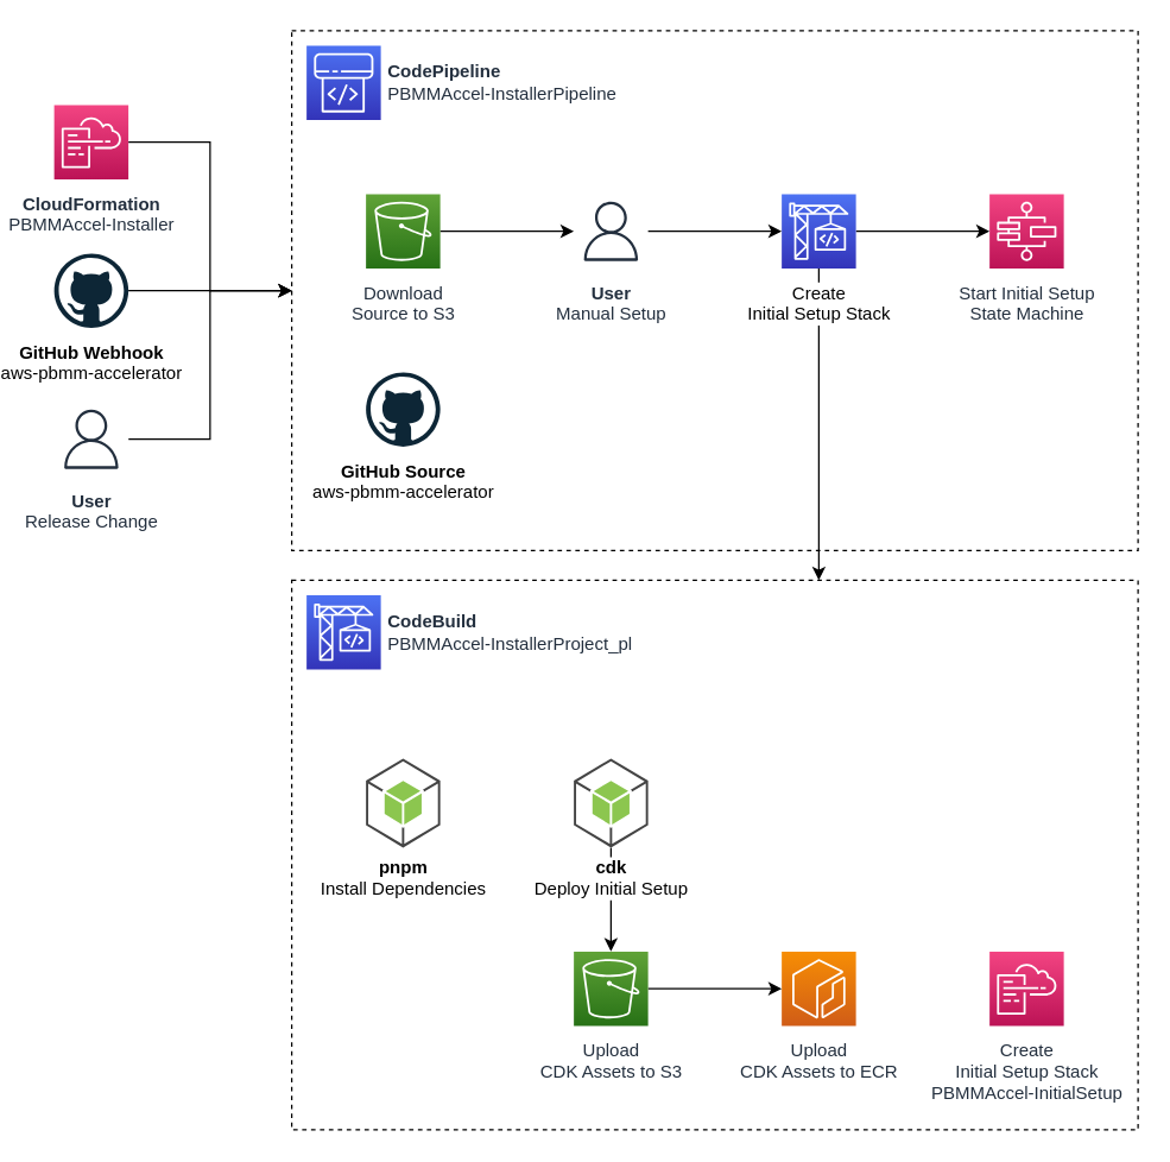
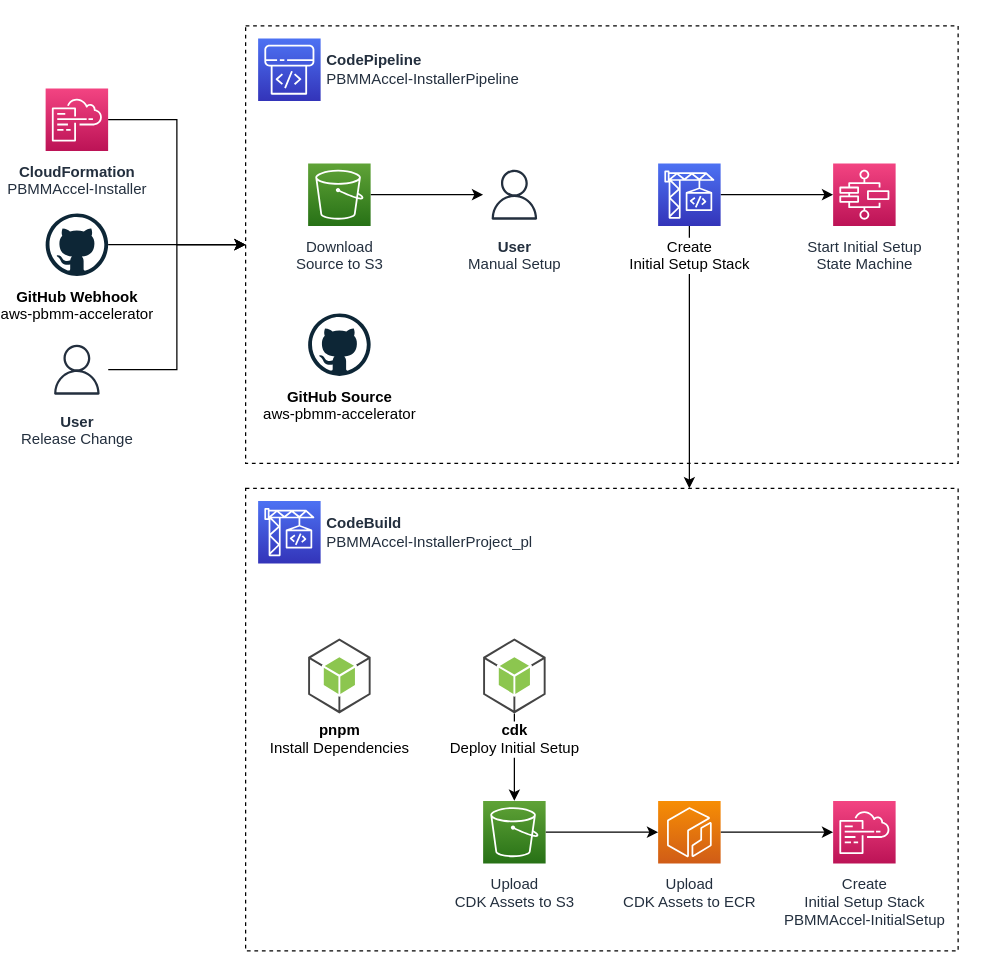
  <mxCell id="0" />
  <mxCell id="1" parent="0" />
  <mxCell id="2" value="" style="rounded=0;whiteSpace=wrap;html=1;dashed=1;labelBackgroundColor=none;fillColor=none;spacing=5;" parent="1" vertex="1"><mxGeometry x="180" y="20" width="570" height="350" as="geometry" /></mxCell>
  <mxCell id="3" value="" style="rounded=0;whiteSpace=wrap;html=1;dashed=1;labelBackgroundColor=none;fillColor=none;spacing=5;" parent="1" vertex="1"><mxGeometry x="180" y="390" width="570" height="370" as="geometry" /></mxCell>
  <mxCell id="4" style="edgeStyle=elbowEdgeStyle;rounded=0;orthogonalLoop=1;jettySize=auto;html=1;fontColor=#000000;" parent="1" source="19" target="3" edge="1"><mxGeometry relative="1" as="geometry"><Array as="points"><mxPoint x="535" y="350" /></Array></mxGeometry></mxCell>
  <mxCell id="5" style="edgeStyle=orthogonalEdgeStyle;rounded=0;orthogonalLoop=1;jettySize=auto;html=1;entryX=0;entryY=0.5;entryDx=0;entryDy=0;" parent="1" source="6" target="2" edge="1"><mxGeometry relative="1" as="geometry" /></mxCell>
  <mxCell id="6" value="&lt;b&gt;GitHub Webhook&lt;/b&gt;&lt;br&gt;aws-pbmm-accelerator" style="dashed=0;outlineConnect=0;html=1;align=center;labelPosition=center;verticalLabelPosition=bottom;verticalAlign=top;shape=mxgraph.weblogos.github;spacing=5;" parent="1" vertex="1"><mxGeometry x="20" y="170" width="50" height="50" as="geometry" /></mxCell>
  <mxCell id="7" style="edgeStyle=orthogonalEdgeStyle;rounded=0;orthogonalLoop=1;jettySize=auto;html=1;entryX=0;entryY=0.5;entryDx=0;entryDy=0;" parent="1" source="8" target="2" edge="1"><mxGeometry relative="1" as="geometry" /></mxCell>
  <mxCell id="8" value="User&lt;br&gt;&lt;span style=&quot;font-weight: normal&quot;&gt;Release Change&lt;/span&gt;" style="outlineConnect=0;fontColor=#232F3E;gradientColor=none;strokeColor=#232F3E;fillColor=#ffffff;dashed=0;verticalLabelPosition=bottom;verticalAlign=top;align=center;html=1;fontSize=12;fontStyle=1;aspect=fixed;shape=mxgraph.aws4.resourceIcon;resIcon=mxgraph.aws4.user;spacing=5;" parent="1" vertex="1"><mxGeometry x="20" y="270" width="50" height="50" as="geometry" /></mxCell>
  <mxCell id="9" style="edgeStyle=orthogonalEdgeStyle;rounded=0;orthogonalLoop=1;jettySize=auto;html=1;entryX=0;entryY=0.5;entryDx=0;entryDy=0;" parent="1" source="10" target="2" edge="1"><mxGeometry relative="1" as="geometry" /></mxCell>
  <mxCell id="10" value="&lt;b&gt;CloudFormation&lt;/b&gt;&lt;br&gt;PBMMAccel-Installer" style="outlineConnect=0;fontColor=#232F3E;gradientColor=#F34482;gradientDirection=north;fillColor=#BC1356;strokeColor=#ffffff;dashed=0;verticalLabelPosition=bottom;verticalAlign=top;align=center;html=1;fontSize=12;fontStyle=0;aspect=fixed;shape=mxgraph.aws4.resourceIcon;resIcon=mxgraph.aws4.cloudformation;spacing=5;" parent="1" vertex="1"><mxGeometry x="20" y="70" width="50" height="50" as="geometry" /></mxCell>
  <mxCell id="11" value="&lt;b&gt;CodePipeline&lt;/b&gt;&lt;br&gt;PBMMAccel-InstallerPipeline" style="outlineConnect=0;fontColor=#232F3E;gradientColor=#4D72F3;gradientDirection=north;fillColor=#3334B9;strokeColor=#ffffff;dashed=0;verticalLabelPosition=middle;verticalAlign=middle;align=left;html=1;fontSize=12;fontStyle=0;aspect=fixed;shape=mxgraph.aws4.resourceIcon;resIcon=mxgraph.aws4.codepipeline;labelPosition=right;spacing=5;" parent="1" vertex="1"><mxGeometry x="190" y="30" width="50" height="50" as="geometry" /></mxCell>
  <mxCell id="12" value="&lt;span&gt;Start Initial Setup&lt;br&gt;State Machine&lt;br&gt;&lt;/span&gt;" style="outlineConnect=0;fontColor=#232F3E;gradientColor=#F34482;gradientDirection=north;fillColor=#BC1356;strokeColor=#ffffff;dashed=0;verticalLabelPosition=bottom;verticalAlign=top;align=center;html=1;fontSize=12;fontStyle=0;aspect=fixed;shape=mxgraph.aws4.resourceIcon;resIcon=mxgraph.aws4.step_functions;spacing=5;" parent="1" vertex="1"><mxGeometry x="650" y="130" width="50" height="50" as="geometry" /></mxCell>
  <mxCell id="13" value="&lt;b&gt;GitHub Source&lt;/b&gt;&lt;br&gt;aws-pbmm-accelerator" style="dashed=0;outlineConnect=0;html=1;align=center;labelPosition=center;verticalLabelPosition=bottom;verticalAlign=top;shape=mxgraph.weblogos.github;spacing=5;" parent="1" vertex="1"><mxGeometry x="230" y="250" width="50" height="50" as="geometry" /></mxCell>
  <mxCell id="14" value="User&lt;br&gt;&lt;span style=&quot;font-weight: normal&quot;&gt;Manual Setup&lt;/span&gt;" style="outlineConnect=0;fontColor=#232F3E;gradientColor=none;strokeColor=#232F3E;fillColor=#ffffff;dashed=0;verticalLabelPosition=bottom;verticalAlign=top;align=center;html=1;fontSize=12;fontStyle=1;aspect=fixed;shape=mxgraph.aws4.resourceIcon;resIcon=mxgraph.aws4.user;spacing=5;" parent="1" vertex="1"><mxGeometry x="370" y="130" width="50" height="50" as="geometry" /></mxCell>
  <mxCell id="15" style="edgeStyle=orthogonalEdgeStyle;rounded=0;orthogonalLoop=1;jettySize=auto;html=1;" parent="1" source="18" target="14" edge="1"><mxGeometry relative="1" as="geometry" /></mxCell>
  <mxCell id="16" style="edgeStyle=orthogonalEdgeStyle;rounded=0;orthogonalLoop=1;jettySize=auto;html=1;" parent="1" source="19" target="12" edge="1"><mxGeometry relative="1" as="geometry" /></mxCell>
- <mxCell id="17" style="edgeStyle=orthogonalEdgeStyle;rounded=0;orthogonalLoop=1;jettySize=auto;html=1;" parent="1" source="14" target="19" edge="1"><mxGeometry relative="1" as="geometry" /></mxCell>
  <mxCell id="18" value="&lt;span&gt;Download&lt;br&gt;Source to S3&lt;br&gt;&lt;/span&gt;" style="outlineConnect=0;fontColor=#232F3E;gradientColor=#60A337;gradientDirection=north;fillColor=#277116;strokeColor=#ffffff;dashed=0;verticalLabelPosition=bottom;verticalAlign=top;align=center;html=1;fontSize=12;fontStyle=0;aspect=fixed;shape=mxgraph.aws4.resourceIcon;resIcon=mxgraph.aws4.s3;labelPosition=center;labelBackgroundColor=#ffffff;spacing=5;" parent="1" vertex="1"><mxGeometry x="230" y="130" width="50" height="50" as="geometry" /></mxCell>
  <mxCell id="19" value="&lt;span&gt;Create&lt;br&gt;Initial Setup Stack&lt;br&gt;&lt;/span&gt;" style="outlineConnect=0;fontColor=#000000;gradientColor=#4D72F3;gradientDirection=north;fillColor=#3334B9;strokeColor=#ffffff;dashed=0;verticalLabelPosition=bottom;verticalAlign=top;align=center;html=1;fontSize=12;fontStyle=0;aspect=fixed;shape=mxgraph.aws4.resourceIcon;resIcon=mxgraph.aws4.codebuild;spacing=5;labelBackgroundColor=#ffffff;labelBorderColor=none;" parent="1" vertex="1"><mxGeometry x="510" y="130" width="50" height="50" as="geometry" /></mxCell>
  <mxCell id="20" value="&lt;b&gt;CodeBuild&lt;/b&gt;&lt;br&gt;PBMMAccel-InstallerProject_pl" style="outlineConnect=0;fontColor=#232F3E;gradientColor=#4D72F3;gradientDirection=north;fillColor=#3334B9;strokeColor=#ffffff;dashed=0;verticalLabelPosition=middle;verticalAlign=middle;align=left;html=1;fontSize=12;fontStyle=0;aspect=fixed;shape=mxgraph.aws4.resourceIcon;resIcon=mxgraph.aws4.codebuild;labelPosition=right;spacing=5;" parent="1" vertex="1"><mxGeometry x="190" y="400" width="50" height="50" as="geometry" /></mxCell>
  <mxCell id="21" value="&lt;b&gt;pnpm&lt;/b&gt;&lt;br&gt;Install Dependencies" style="outlineConnect=0;dashed=0;verticalLabelPosition=bottom;verticalAlign=top;align=center;html=1;shape=mxgraph.aws3.android;fillColor=#8CC64F;gradientColor=none;labelBackgroundColor=#ffffff;fontColor=#000000;" parent="1" vertex="1"><mxGeometry x="230" y="510" width="50" height="60" as="geometry" /></mxCell>
  <mxCell id="22" style="edgeStyle=orthogonalEdgeStyle;rounded=0;orthogonalLoop=1;jettySize=auto;html=1;" parent="1" source="23" target="26" edge="1"><mxGeometry relative="1" as="geometry" /></mxCell>
  <mxCell id="23" value="&lt;b&gt;cdk&lt;/b&gt;&lt;br&gt;Deploy Initial Setup" style="outlineConnect=0;dashed=0;verticalLabelPosition=bottom;verticalAlign=top;align=center;html=1;shape=mxgraph.aws3.android;fillColor=#8CC64F;gradientColor=none;labelBackgroundColor=#ffffff;fontColor=#000000;" parent="1" vertex="1"><mxGeometry x="370" y="510" width="50" height="60" as="geometry" /></mxCell>
  <mxCell id="24" value="Create&lt;br&gt;Initial Setup Stack&lt;br&gt;PBMMAccel-InitialSetup" style="outlineConnect=0;fontColor=#232F3E;gradientColor=#F34482;gradientDirection=north;fillColor=#BC1356;strokeColor=#ffffff;dashed=0;verticalLabelPosition=bottom;verticalAlign=top;align=center;html=1;fontSize=12;fontStyle=0;aspect=fixed;shape=mxgraph.aws4.resourceIcon;resIcon=mxgraph.aws4.cloudformation;spacing=5;" parent="1" vertex="1"><mxGeometry x="650" y="640" width="50" height="50" as="geometry" /></mxCell>
  <mxCell id="25" style="edgeStyle=orthogonalEdgeStyle;rounded=0;orthogonalLoop=1;jettySize=auto;html=1;" parent="1" source="26" target="28" edge="1"><mxGeometry relative="1" as="geometry" /></mxCell>
  <mxCell id="26" value="&lt;span&gt;Upload&lt;br&gt;CDK Assets to S3&lt;br&gt;&lt;/span&gt;" style="outlineConnect=0;fontColor=#232F3E;gradientColor=#60A337;gradientDirection=north;fillColor=#277116;strokeColor=#ffffff;dashed=0;verticalLabelPosition=bottom;verticalAlign=top;align=center;html=1;fontSize=12;fontStyle=0;aspect=fixed;shape=mxgraph.aws4.resourceIcon;resIcon=mxgraph.aws4.s3;labelPosition=center;labelBackgroundColor=#ffffff;spacing=5;" parent="1" vertex="1"><mxGeometry x="370" y="640" width="50" height="50" as="geometry" /></mxCell>
+ <mxCell id="27" style="edgeStyle=orthogonalEdgeStyle;rounded=0;orthogonalLoop=1;jettySize=auto;html=1;" parent="1" source="28" target="24" edge="1"><mxGeometry relative="1" as="geometry" /></mxCell>
  <mxCell id="28" value="Upload&lt;br&gt;CDK Assets to ECR" style="outlineConnect=0;fontColor=#232F3E;gradientColor=#F78E04;gradientDirection=north;fillColor=#D05C17;strokeColor=#ffffff;dashed=0;verticalLabelPosition=bottom;verticalAlign=top;align=center;html=1;fontSize=12;fontStyle=0;aspect=fixed;shape=mxgraph.aws4.resourceIcon;resIcon=mxgraph.aws4.ecr;spacing=5;" parent="1" vertex="1"><mxGeometry x="510" y="640" width="50" height="50" as="geometry" /></mxCell>
